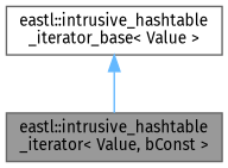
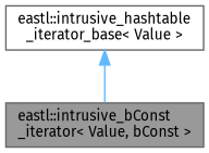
  digraph {
    fontname="Fira Sans"
    node [color=gray40 fontname="Fira Sans" fontsize=10 shape=box style=filled]
-   n1 [fillcolor=grey60 fontcolor=black height=0.2 label="eastl::intrusive_hashtable\l_iterator\< Value, bConst \>" width=0.4]
+   n1 [fillcolor=grey60 fontcolor=black height=0.2 label="eastl::intrusive_bConst\l_iterator\< Value, bConst \>" width=0.4]
    n2 [fillcolor=white height=0.2 label="eastl::intrusive_hashtable\l_iterator_base\< Value \>" width=0.4]
    n2 -> n1 [color=steelblue1 dir=back fontname="Fira Sans" fontsize=10 labelfontname=Helvetica labelfontsize=10 style=solid]
  }
